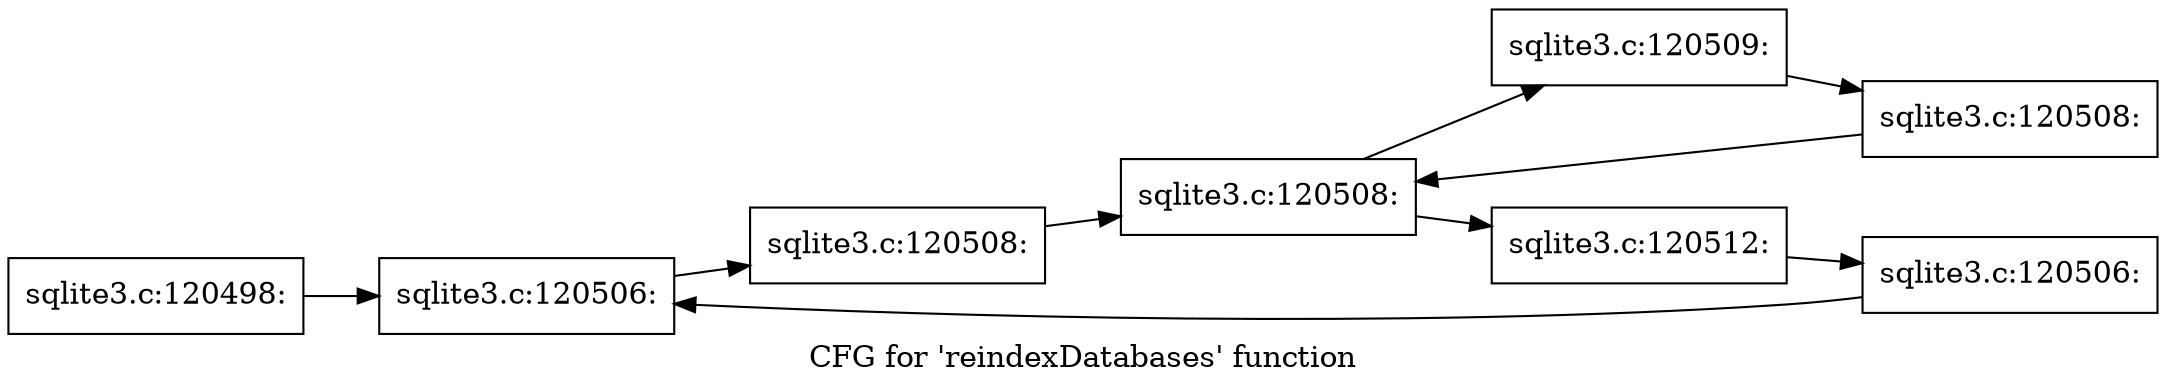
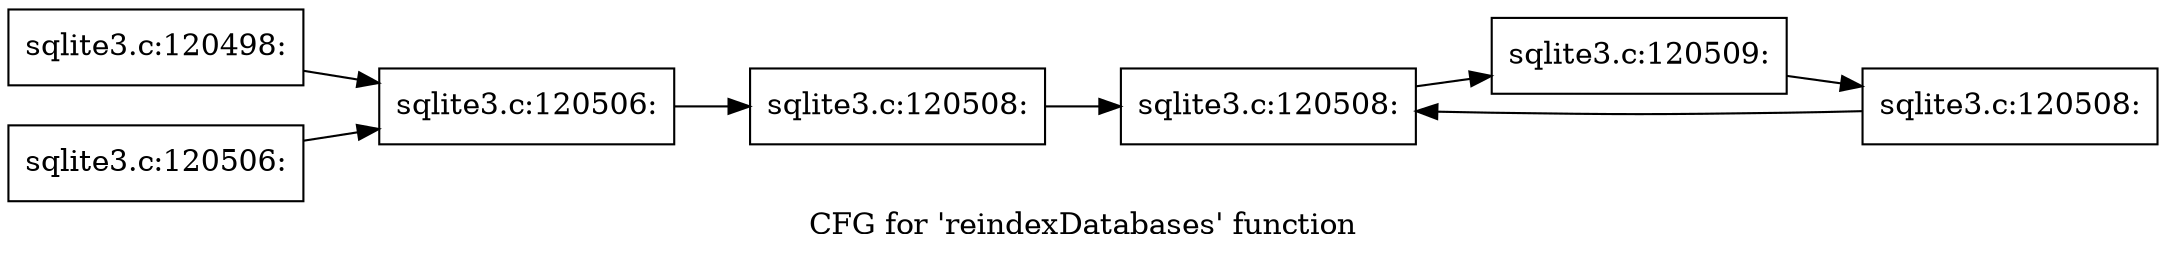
  digraph {
    label="CFG for 'reindexDatabases' function"
    rankdir=LR
    node [shape=record]
    n1 [label="{sqlite3.c:120498:}"]
    n2 [label="{sqlite3.c:120506:}"]
    n3 [label="{sqlite3.c:120508:}"]
    n4 [label="{sqlite3.c:120508:}"]
    n5 [label="{sqlite3.c:120509:}"]
-   n6 [label="{sqlite3.c:120512:}"]
    n7 [label="{sqlite3.c:120508:}"]
    n8 [label="{sqlite3.c:120506:}"]
    n1 -> n2
    n2 -> n3
    n3 -> n4
    n4 -> n5
-   n4 -> n6
    n5 -> n7
-   n6 -> n8
    n7 -> n4
    n8 -> n2
  }
